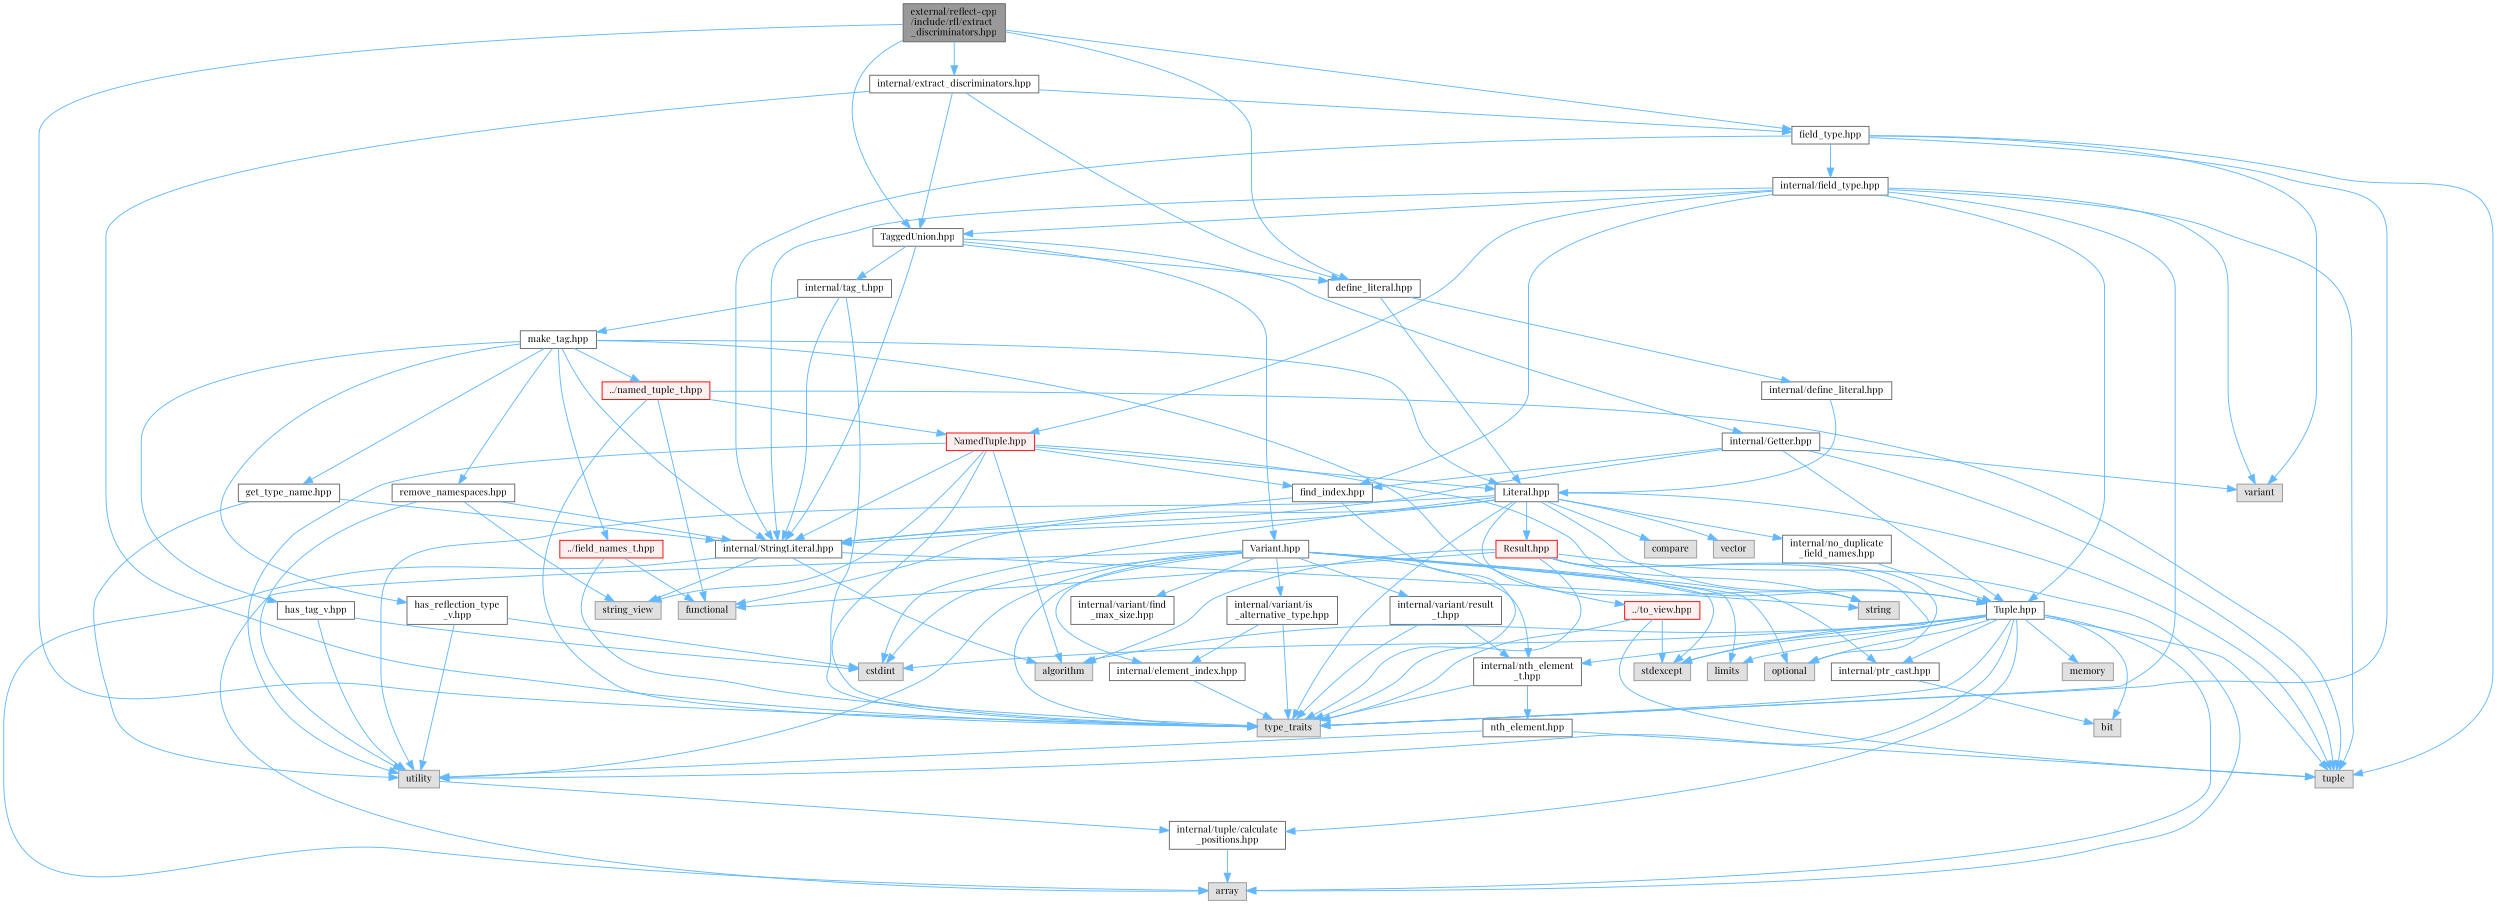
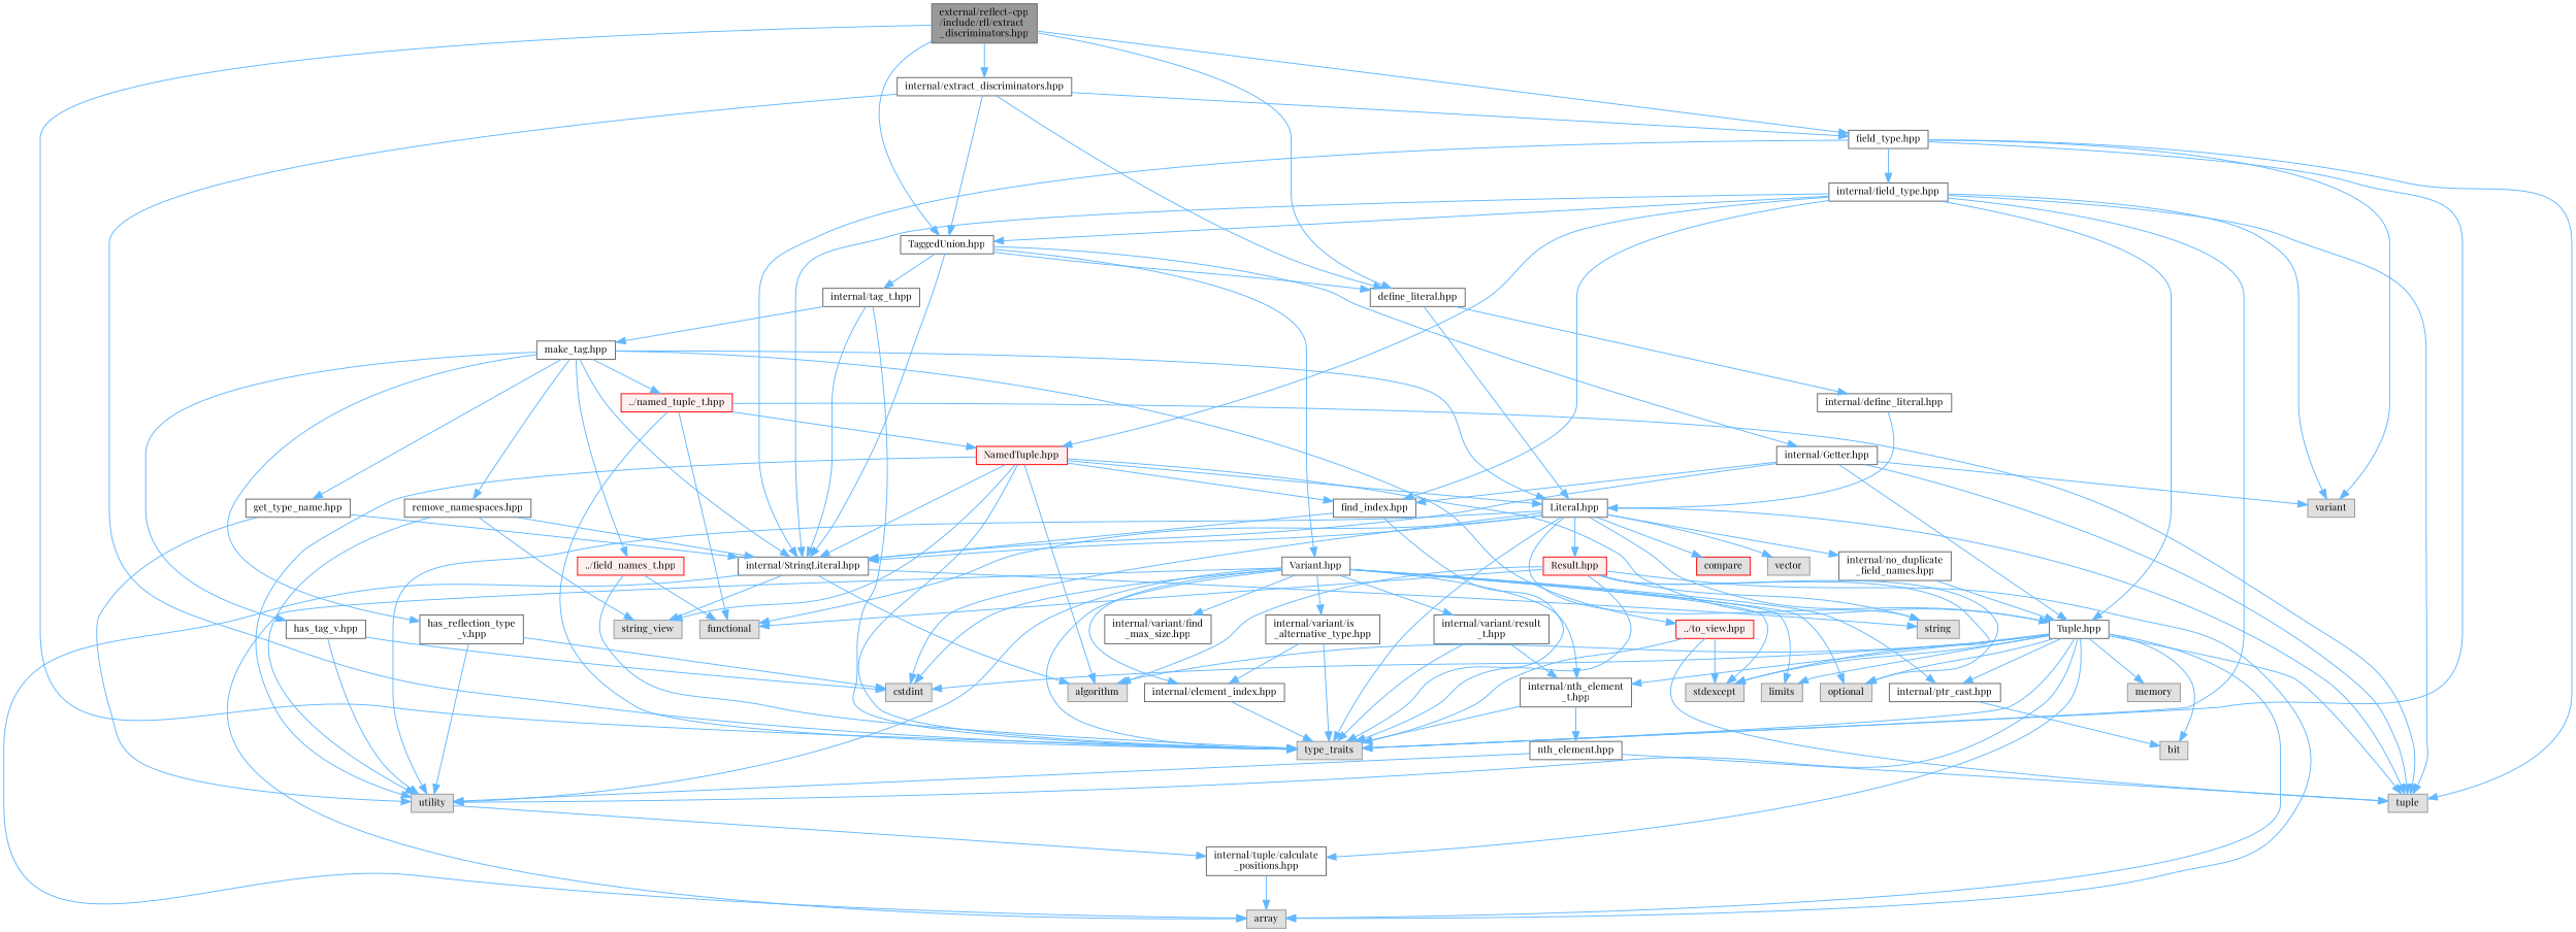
  digraph {
    fontname="Playfair Display"
    node [color=grey40 fillcolor=white fontname="Playfair Display" fontsize=10 shape=box style=filled]
    edge [color=steelblue1 fontname="Playfair Display" fontsize=10 labelfontname=Helvetica labelfontsize=10 style=solid]
    n1 [color=gray40 fillcolor=grey60 fontcolor=black height=0.2 label="external/reflect-cpp\l/include/rfl/extract\l_discriminators.hpp" width=0.4]
    n2 [color=grey60 fillcolor="#E0E0E0" height=0.2 label=type_traits width=0.4]
    n3 [height=0.2 label="TaggedUnion.hpp" width=0.4]
    n4 [height=0.2 label="define_literal.hpp" width=0.4]
    n5 [height=0.2 label="field_type.hpp" width=0.4]
    n6 [height=0.2 label="internal/extract_discriminators.hpp" width=0.4]
    n7 [height=0.2 label="Variant.hpp" width=0.4]
    n8 [height=0.2 label="internal/StringLiteral.hpp" width=0.4]
    n9 [height=0.2 label="internal/Getter.hpp" width=0.4]
    n10 [height=0.2 label="internal/tag_t.hpp" width=0.4]
    n11 [height=0.2 label="Literal.hpp" width=0.4]
    n12 [height=0.2 label="internal/define_literal.hpp" width=0.4]
    n13 [color=grey60 fillcolor="#E0E0E0" height=0.2 label=tuple width=0.4]
    n14 [color=grey60 fillcolor="#E0E0E0" height=0.2 label=variant width=0.4]
    n15 [height=0.2 label="internal/field_type.hpp" width=0.4]
    n16 [color=grey60 fillcolor="#E0E0E0" height=0.2 label=array width=0.4]
    n17 [color=grey60 fillcolor="#E0E0E0" height=0.2 label=cstdint width=0.4]
    n18 [color=grey60 fillcolor="#E0E0E0" height=0.2 label=limits width=0.4]
    n19 [color=grey60 fillcolor="#E0E0E0" height=0.2 label=optional width=0.4]
    n20 [color=grey60 fillcolor="#E0E0E0" height=0.2 label=stdexcept width=0.4]
    n21 [color=grey60 fillcolor="#E0E0E0" height=0.2 label=utility width=0.4]
    n22 [height=0.2 label="internal/element_index.hpp" width=0.4]
    n23 [height=0.2 label="internal/nth_element\l_t.hpp" width=0.4]
    n24 [height=0.2 label="internal/variant/find\l_max_size.hpp" width=0.4]
    n25 [height=0.2 label="internal/variant/is\l_alternative_type.hpp" width=0.4]
    n26 [height=0.2 label="internal/variant/result\l_t.hpp" width=0.4]
    n27 [height=0.2 label="internal/ptr_cast.hpp" width=0.4]
    n28 [color=grey60 fillcolor="#E0E0E0" height=0.2 label=string width=0.4]
    n29 [color=grey60 fillcolor="#E0E0E0" height=0.2 label=algorithm width=0.4]
    n30 [color=grey60 fillcolor="#E0E0E0" height=0.2 label=string_view width=0.4]
    n31 [height=0.2 label="Tuple.hpp" width=0.4]
    n32 [height=0.2 label="find_index.hpp" width=0.4]
    n33 [height=0.2 label="make_tag.hpp" width=0.4]
    n34 [height=0.2 label="internal/tuple/calculate\l_positions.hpp" width=0.4]
    n35 [height=0.2 label="nth_element.hpp" width=0.4]
    n36 [color=grey60 fillcolor="#E0E0E0" height=0.2 label=bit width=0.4]
-   n37 [color=grey60 fillcolor="#E0E0E0" height=0.2 label=compare width=0.4]
+   n37 [color=red fillcolor="#E0E0E0" height=0.2 label=compare width=0.4]
    n38 [color=grey60 fillcolor="#E0E0E0" height=0.2 label=functional width=0.4]
    n39 [color=grey60 fillcolor="#E0E0E0" height=0.2 label=vector width=0.4]
    n40 [color=red fillcolor="#FFF0F0" height=0.2 label="Result.hpp" width=0.4]
    n41 [height=0.2 label="internal/no_duplicate\l_field_names.hpp" width=0.4]
    n42 [color=grey60 fillcolor="#E0E0E0" height=0.2 label=memory width=0.4]
    n43 [color=red fillcolor="#FFF0F0" height=0.2 label="../field_names_t.hpp" width=0.4]
    n44 [color=red fillcolor="#FFF0F0" height=0.2 label="../named_tuple_t.hpp" width=0.4]
    n45 [color=red fillcolor="#FFF0F0" height=0.2 label="../to_view.hpp" width=0.4]
    n46 [height=0.2 label="get_type_name.hpp" width=0.4]
    n47 [height=0.2 label="has_reflection_type\l_v.hpp" width=0.4]
    n48 [height=0.2 label="has_tag_v.hpp" width=0.4]
    n49 [height=0.2 label="remove_namespaces.hpp" width=0.4]
    n50 [color=red fillcolor="#FFF0F0" height=0.2 label="NamedTuple.hpp" width=0.4]
    n1 -> n2
    n1 -> n3
    n1 -> n4
    n1 -> n5
    n1 -> n6
    n3 -> n4
    n3 -> n7
    n3 -> n8
    n3 -> n9
    n3 -> n10
    n4 -> n11
    n4 -> n12
    n5 -> n2
    n5 -> n8
    n5 -> n13
    n5 -> n14
    n5 -> n15
    n6 -> n2
    n6 -> n3
    n6 -> n4
    n6 -> n5
    n7 -> n2
    n7 -> n16
    n7 -> n17
    n7 -> n18
    n7 -> n19
    n7 -> n20
    n7 -> n21
    n7 -> n22
    n7 -> n23
    n7 -> n24
    n7 -> n25
    n7 -> n26
    n7 -> n27
    n8 -> n16
    n8 -> n28
    n8 -> n29
    n8 -> n30
    n9 -> n8
    n9 -> n13
    n9 -> n14
    n9 -> n31
    n9 -> n32
    n10 -> n2
    n10 -> n8
    n10 -> n33
    n11 -> n2
    n11 -> n8
    n11 -> n13
    n11 -> n17
    n11 -> n21
    n11 -> n28
    n11 -> n31
    n11 -> n37
    n11 -> n38
    n11 -> n39
    n11 -> n40
    n11 -> n41
    n12 -> n11
    n15 -> n2
    n15 -> n3
    n15 -> n8
    n15 -> n13
    n15 -> n14
    n15 -> n31
    n15 -> n32
    n15 -> n50
    n21 -> n34
    n22 -> n2
    n23 -> n2
    n23 -> n35
    n25 -> n2
    n25 -> n22
    n26 -> n2
    n26 -> n23
    n27 -> n36
    n31 -> n2
    n31 -> n13
    n31 -> n16
    n31 -> n17
    n31 -> n18
    n31 -> n19
    n31 -> n20
    n31 -> n21
    n31 -> n23
    n31 -> n27
    n31 -> n29
    n31 -> n34
    n31 -> n36
    n31 -> n42
    n32 -> n2
    n32 -> n8
    n33 -> n8
    n33 -> n11
    n33 -> n43
    n33 -> n44
    n33 -> n45
    n33 -> n46
    n33 -> n47
    n33 -> n48
    n33 -> n49
    n34 -> n16
    n35 -> n13
    n35 -> n21
    n40 -> n2
    n40 -> n16
    n40 -> n19
    n40 -> n20
    n40 -> n28
    n40 -> n29
    n40 -> n38
    n41 -> n31
    n43 -> n2
    n43 -> n38
    n44 -> n2
    n44 -> n13
    n44 -> n38
    n44 -> n50
    n45 -> n2
    n45 -> n13
    n45 -> n20
    n46 -> n8
    n46 -> n21
    n47 -> n17
    n47 -> n21
    n48 -> n17
    n48 -> n21
    n49 -> n8
    n49 -> n21
    n49 -> n30
    n50 -> n2
    n50 -> n8
    n50 -> n11
    n50 -> n21
    n50 -> n29
    n50 -> n30
    n50 -> n31
    n50 -> n32
  }
